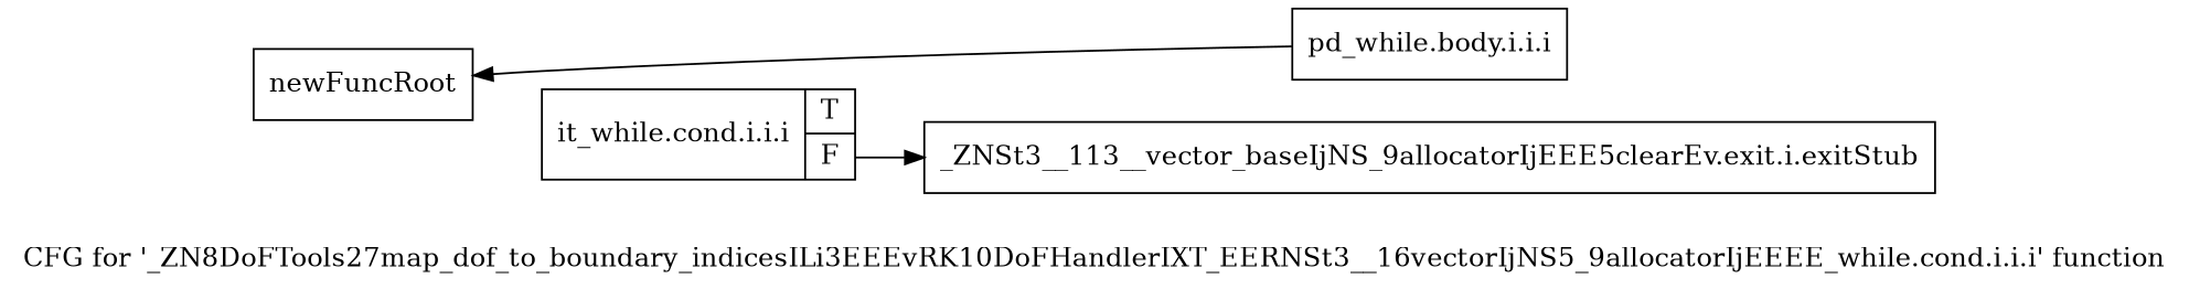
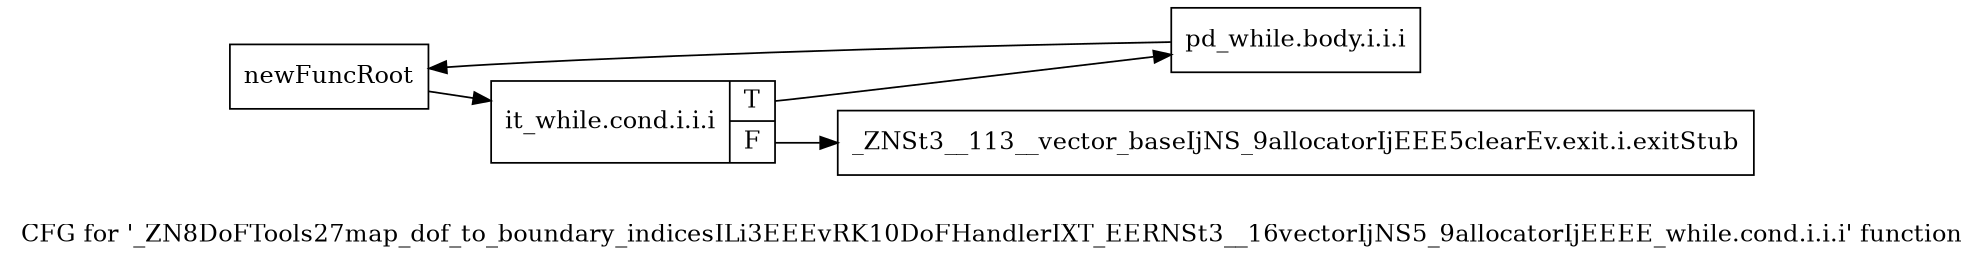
  digraph {
    label="CFG for '_ZN8DoFTools27map_dof_to_boundary_indicesILi3EEEvRK10DoFHandlerIXT_EERNSt3__16vectorIjNS5_9allocatorIjEEEE_while.cond.i.i.i' function"
    rankdir=LR
    node [shape=record]
    n1 [label="{newFuncRoot}"]
    n2 [label="{it_while.cond.i.i.i|{<s0>T|<s1>F}}"]
    n3 [label="{_ZNSt3__113__vector_baseIjNS_9allocatorIjEEE5clearEv.exit.i.exitStub}"]
    n4 [label="{pd_while.body.i.i.i}"]
+   n1 -> n2
    n2 -> n3 [tailport=s1]
+   n2 -> n4 [tailport=s0]
    n4 -> n1
  }
